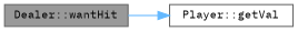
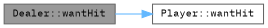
  digraph {
    rankdir=LR
    fontname="IBM Plex Mono"
    node [fontname="IBM Plex Mono" fontsize=10 shape=box style=filled]
    n1 [color=gray40 fillcolor=grey60 fontcolor=black height=0.2 label="Dealer::wantHit" width=0.4]
-   n2 [color=grey40 fillcolor=white height=0.2 label="Player::getVal" width=0.4]
+   n2 [color=grey40 fillcolor=white height=0.2 label="Player::wantHit" width=0.4]
    n1 -> n2 [color=steelblue1 fontname="IBM Plex Mono" fontsize=10 labelfontname=Helvetica labelfontsize=10 style=solid]
  }
